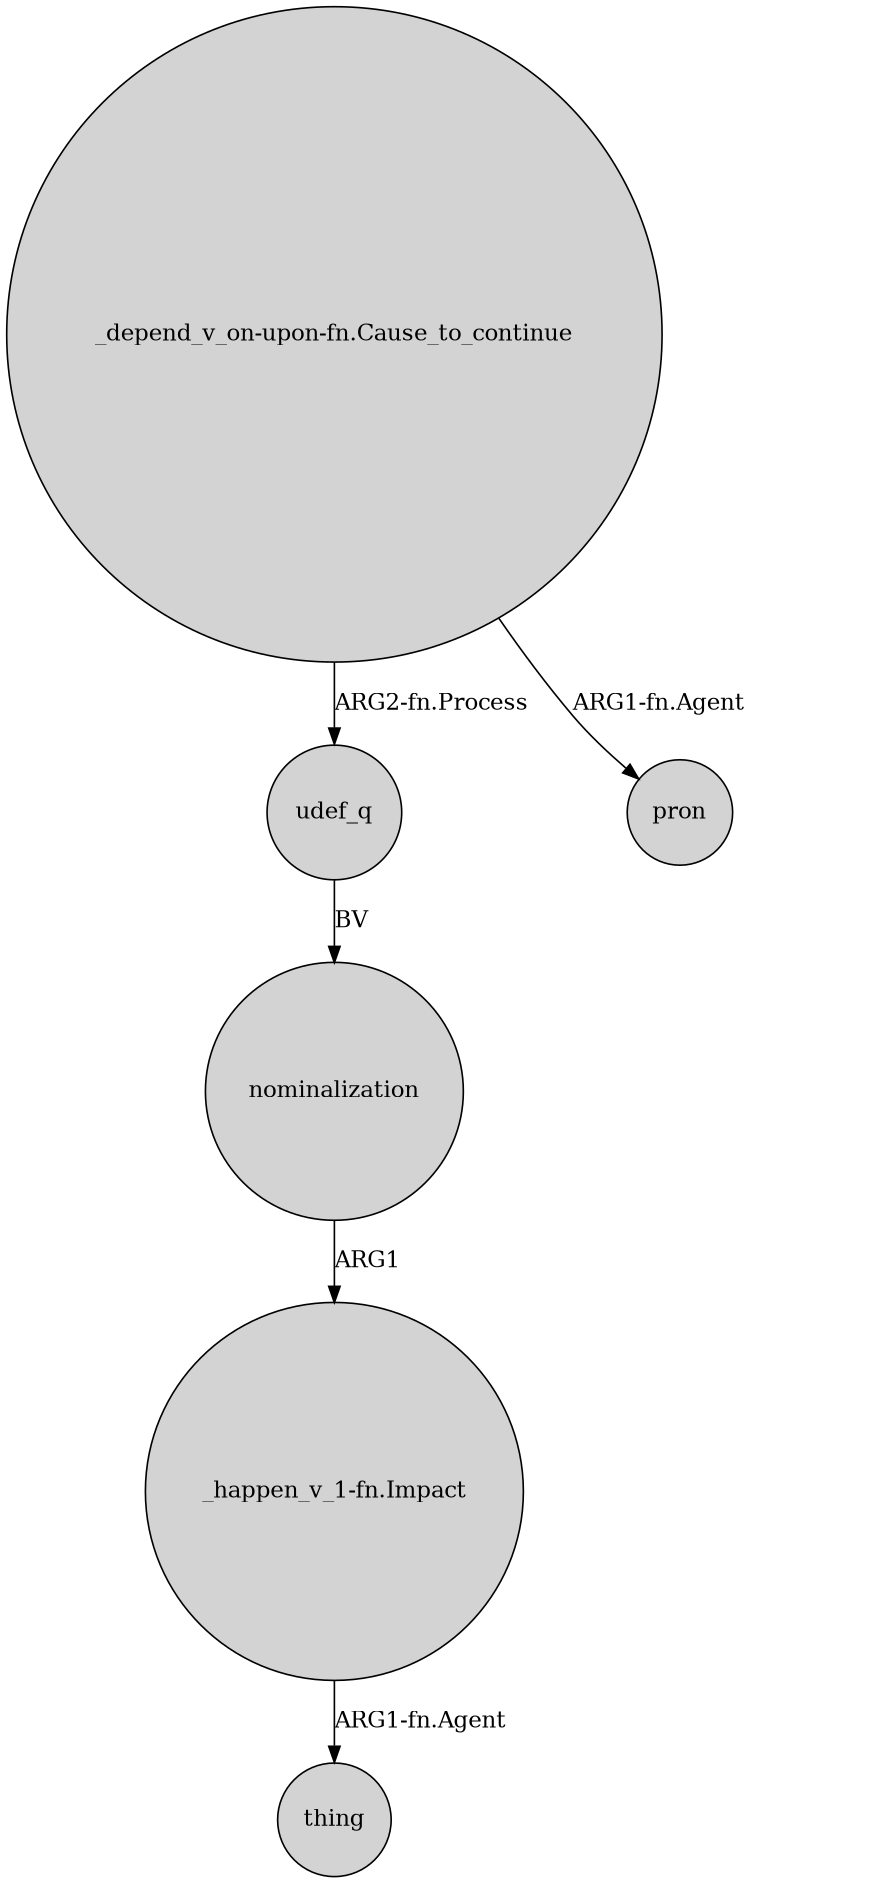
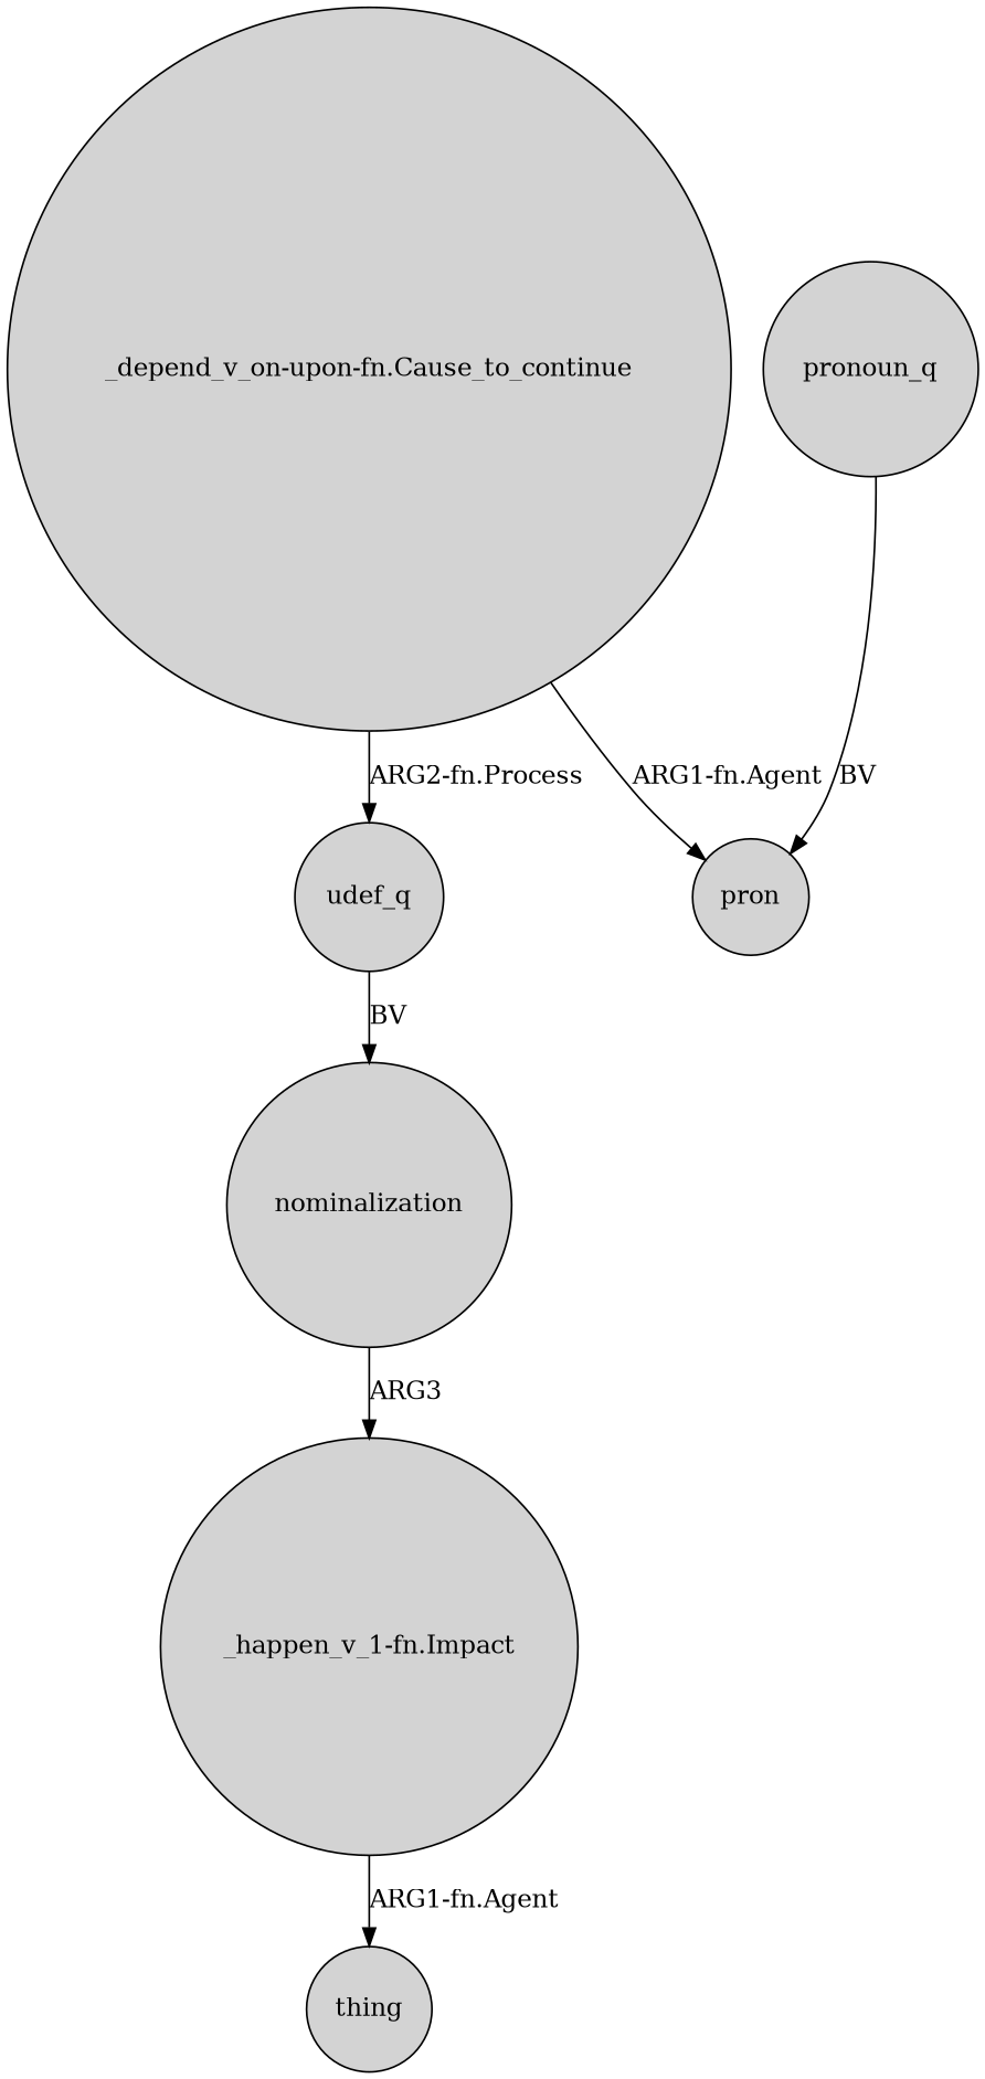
  digraph {
    node [shape=circle style=filled]
    "_depend_v_on-upon-fn.Cause_to_continue"
    pron
    udef_q
    nominalization
    "_happen_v_1-fn.Impact"
    thing
+   pronoun_q
    "_depend_v_on-upon-fn.Cause_to_continue" -> pron [label="ARG1-fn.Agent"]
    "_depend_v_on-upon-fn.Cause_to_continue" -> udef_q [label="ARG2-fn.Process"]
    udef_q -> nominalization [label=BV]
-   nominalization -> "_happen_v_1-fn.Impact" [label=ARG1]
+   nominalization -> "_happen_v_1-fn.Impact" [label=ARG3]
    "_happen_v_1-fn.Impact" -> thing [label="ARG1-fn.Agent"]
+   pronoun_q -> pron [label=BV]
  }
